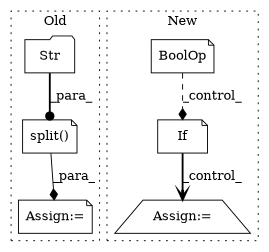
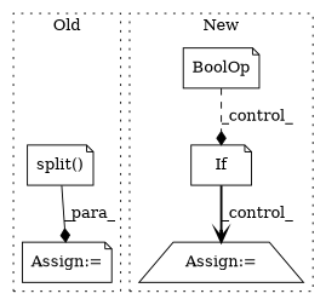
  digraph {
    node [a=68 l=3 shape=note]
    edge [arrowhead=diamond style=bold]
    n1 [a=75 l="27,1" label="split()" s="2034,2064"]
-   n2 [a=66 label=Str s=2061 shape=folder]
    n3 [label="Assign:=" s=2031]
    n4 [a=72 l=47 label=BoolOp s=1944]
    n5 [a=96 label=If s=1941]
    n6 [label="Assign:=" s=2141 shape=trapezium]
    subgraph cluster_1 {
      label=Old
      style=dotted
      n1
-     n2
      n3
    }
    subgraph cluster_2 {
      label=New
      style=dotted
      n4
      n5
      n6
    }
    n1 -> n3 [label=_para_ style=solid]
-   n2 -> n1 [arrowhead=dot label=_para_]
    n4 -> n5 [label=_control_ style=dashed]
    n5 -> n6 [arrowhead=vee label=_control_]
  }
